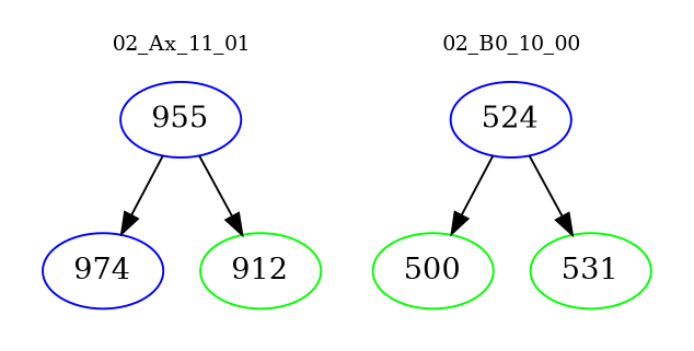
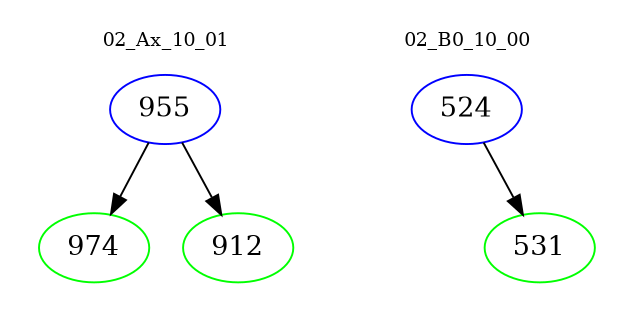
  digraph {
    node [color=blue]
    edge [color=black]
    n1 [label=955]
-   n2 [label=974]
+   n2 [color=green label=974]
    n3 [color=green label=912]
    n4 [label=524]
-   n5 [color=green label=500]
    n6 [color=green label=531]
    subgraph cluster_1 {
      color=white
      fontsize=10
-     label="02_Ax_11_01"
+     label="02_Ax_10_01"
      n1
      n2
      n3
    }
    subgraph cluster_2 {
      color=white
      fontsize=10
      label="02_B0_10_00"
      n4
-     n5
      n6
    }
    n1 -> n2
    n1 -> n3
-   n4 -> n5
    n4 -> n6
  }
